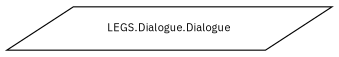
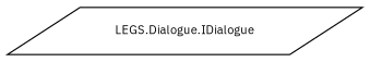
  digraph {
    rankdir=LR
    fontname="IBM Plex Sans"
-   n1 [color=black fillcolor=white fontname="IBM Plex Sans" fontsize=10 height=0.2 label="LEGS.Dialogue.Dialogue" shape=parallelogram style=filled width=0.4]
+   n1 [color=black fillcolor=white fontname="IBM Plex Sans" fontsize=10 height=0.2 label="LEGS.Dialogue.IDialogue" shape=parallelogram style=filled width=0.4]
  }
